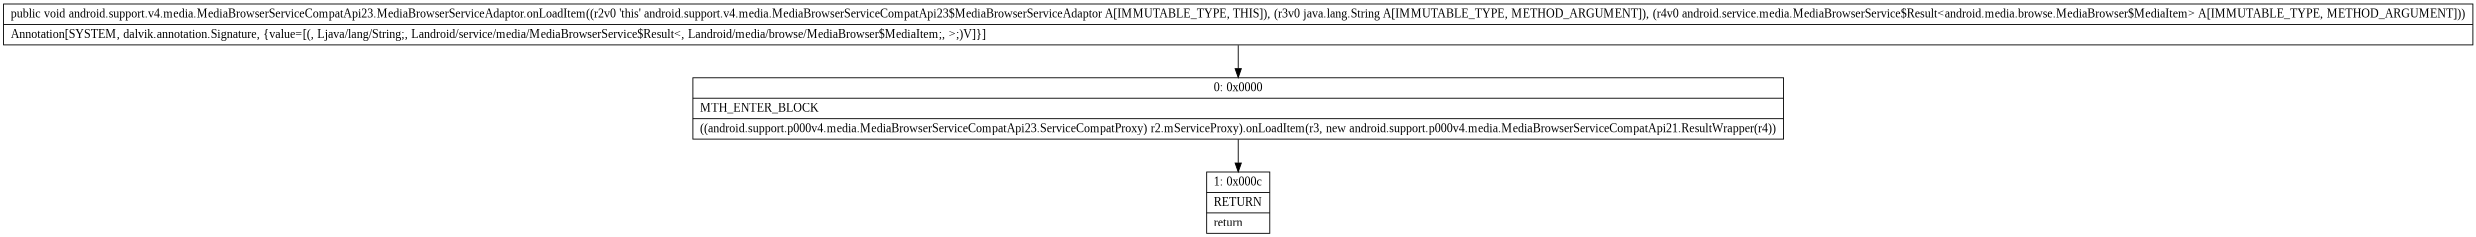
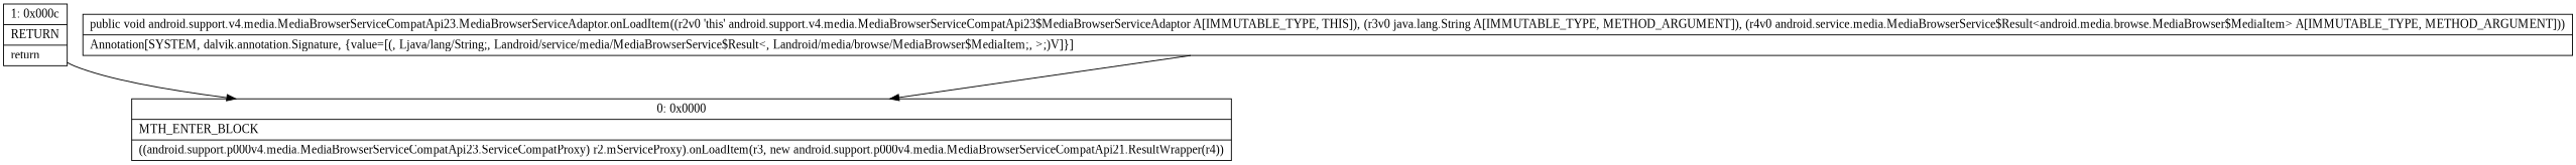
  digraph {
    fontname="Liberation Serif"
    node [shape=record fontname="Liberation Serif"]
    edge [fontname="Liberation Serif"]
    n1 [label="{0\:\ 0x0000|MTH_ENTER_BLOCK\l|((android.support.p000v4.media.MediaBrowserServiceCompatApi23.ServiceCompatProxy) r2.mServiceProxy).onLoadItem(r3, new android.support.p000v4.media.MediaBrowserServiceCompatApi21.ResultWrapper(r4))\l}"]
    n2 [label="{1\:\ 0x000c|RETURN\l|return\l}"]
    n3 [label="{public void android.support.v4.media.MediaBrowserServiceCompatApi23.MediaBrowserServiceAdaptor.onLoadItem((r2v0 'this' android.support.v4.media.MediaBrowserServiceCompatApi23$MediaBrowserServiceAdaptor A[IMMUTABLE_TYPE, THIS]), (r3v0 java.lang.String A[IMMUTABLE_TYPE, METHOD_ARGUMENT]), (r4v0 android.service.media.MediaBrowserService$Result\<android.media.browse.MediaBrowser$MediaItem\> A[IMMUTABLE_TYPE, METHOD_ARGUMENT]))  | Annotation[SYSTEM, dalvik.annotation.Signature, \{value=[(, Ljava\/lang\/String;, Landroid\/service\/media\/MediaBrowserService$Result\<, Landroid\/media\/browse\/MediaBrowser$MediaItem;, \>;)V]\}]\l}"]
-   n1 -> n2
+   n2 -> n1
    n3 -> n1
  }
